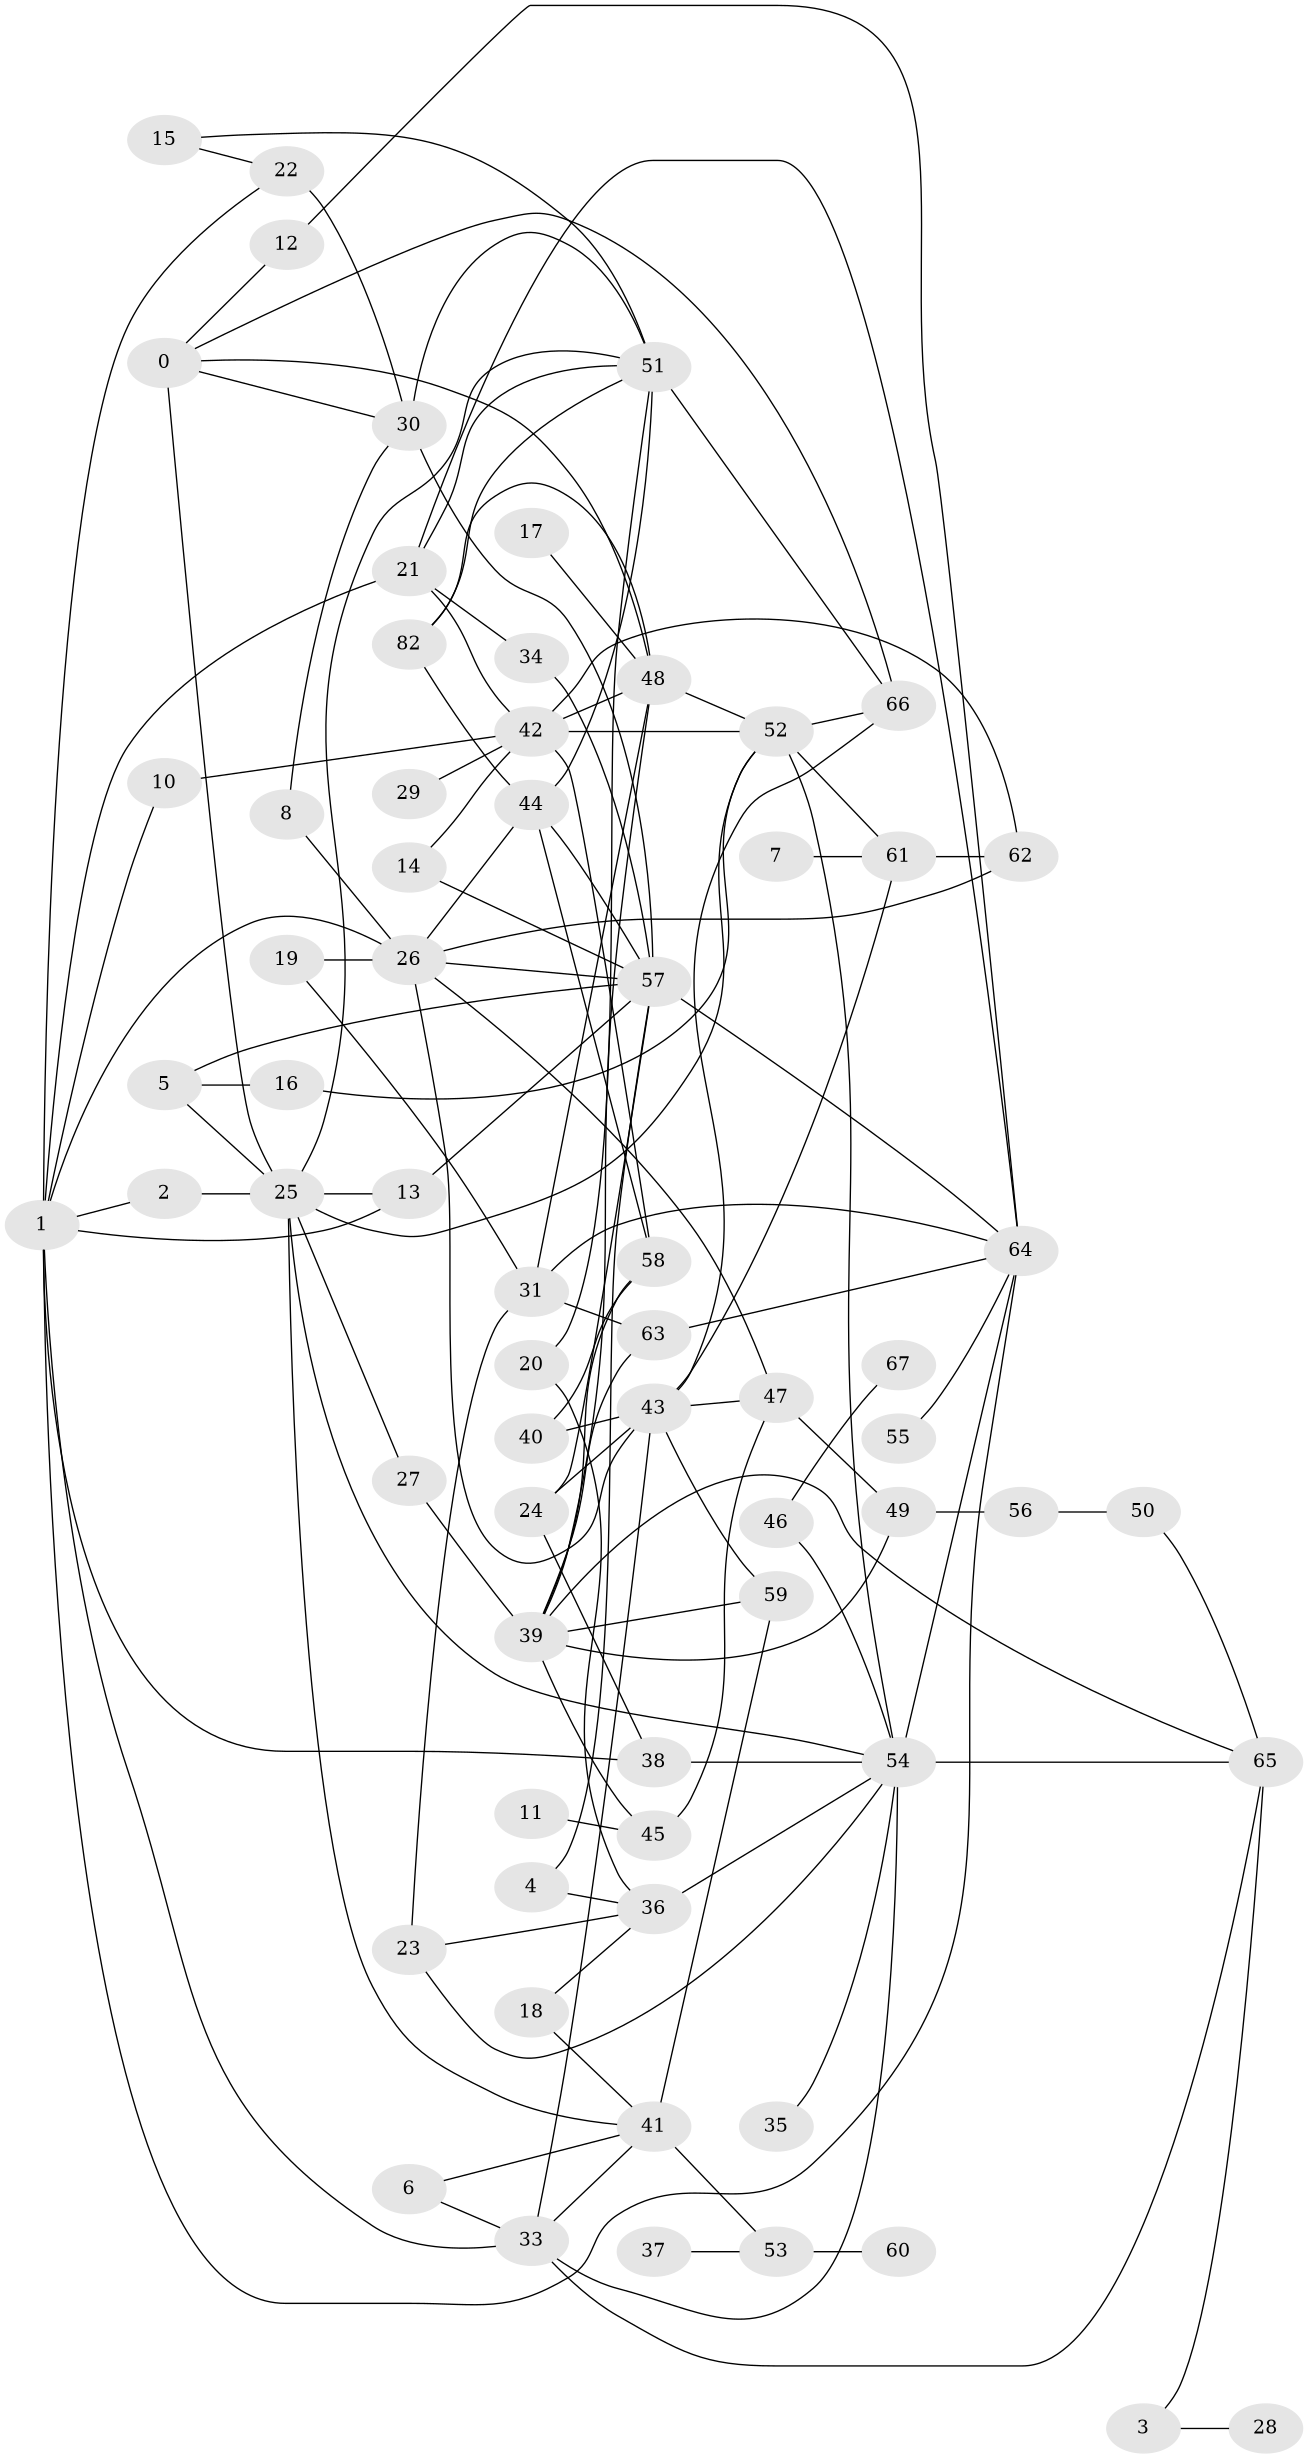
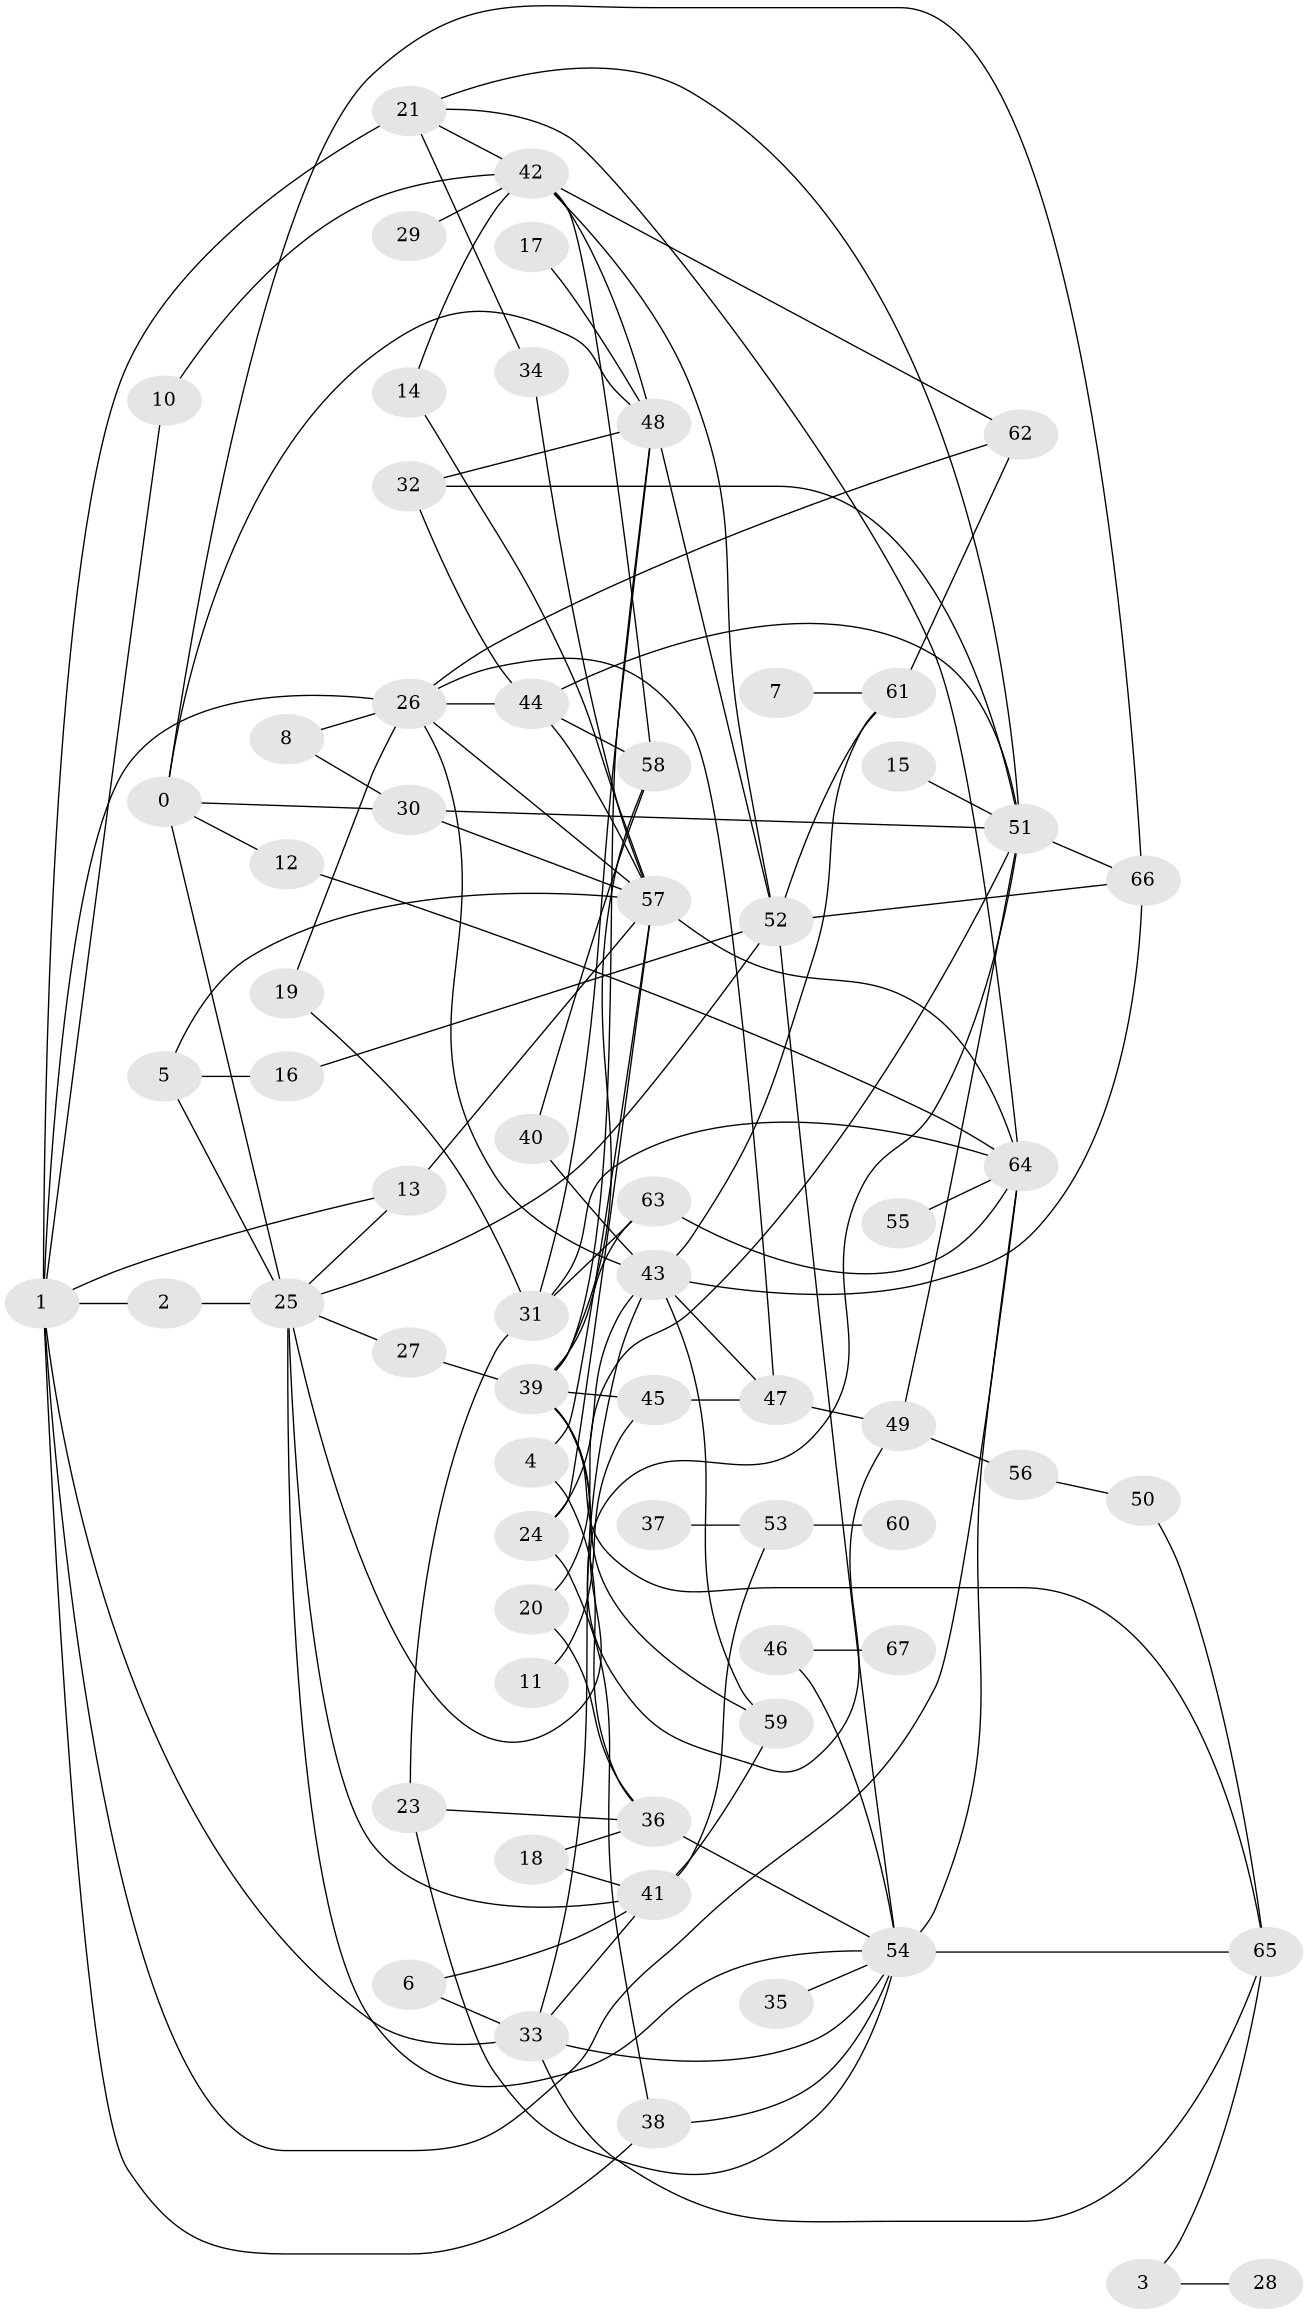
  graph {
    rankdir=LR
    node [color=gray90 style=filled]
    edge [weight=1.0]
    1
    2
    10
    13
    21
-   22
    26
    33
    38
    64
    25
    42
    57
    51
    34
    30
    43
    44
    47
    62
    65
    41
    54
    48
    52
    58
    27
    3
    28
    4
    36
    5
    16
    6
    53
    59
    7
    61
    8
    n40 [label=0]
    12
    66
    11
    45
    14
    15
    17
    18
    19
    31
    63
    20
    23
    24
    39
    49
    29
-   32 [label=82]
+   32
    35
    37
    60
    56
    40
    46
    67
    50
    55
    1 -- 2
    1 -- 10
    1 -- 13
    1 -- 21
-   1 -- 22
    1 -- 26
    1 -- 33
    1 -- 38 [weight=2.0]
    1 -- 64
    2 -- 25
    10 -- 42
    13 -- 57
    21 -- 64
    21 -- 42
    21 -- 51
    21 -- 34
-   22 -- 30
    26 -- 57
    26 -- 43
    26 -- 44
    26 -- 47 [weight=2.0]
    26 -- 62
    33 -- 43
    33 -- 65
    33 -- 41
    33 -- 54
    38 -- 54
    25 -- 13
    25 -- 51
    25 -- 41
    25 -- 54
    25 -- 52
    25 -- 27
    42 -- 62
    42 -- 48
    42 -- 52
    42 -- 58
    57 -- 64
    51 -- 66
    34 -- 57
    30 -- 57
    30 -- 51
    43 -- 47
    43 -- 59
    43 -- 61
    43 -- 66
    44 -- 57
    44 -- 51
    44 -- 58
    47 -- 49
    41 -- 53
    41 -- 59
    54 -- 64
    54 -- 65
    48 -- 52
    52 -- 54
    52 -- 61
    52 -- 66
    27 -- 39
    3 -- 65
    3 -- 28
    4 -- 57
    4 -- 36
    36 -- 54
    5 -- 25
    5 -- 57
    5 -- 16
    16 -- 52
    6 -- 33
    6 -- 41
    53 -- 60
    7 -- 61
    61 -- 62
    8 -- 26
    8 -- 30
    n40 -- 25
    n40 -- 30
    n40 -- 48
    n40 -- 12
    n40 -- 66
    12 -- 64
    11 -- 45
    45 -- 47
    14 -- 42
    14 -- 57
-   15 -- 22
    15 -- 51
    17 -- 48
    18 -- 41
    18 -- 36
    19 -- 26
    19 -- 31
    31 -- 64
    31 -- 48
    31 -- 63
    63 -- 64
    20 -- 51
    20 -- 36
    23 -- 54
    23 -- 36
    23 -- 31
    24 -- 38
    24 -- 57
    24 -- 43
    39 -- 65
    39 -- 48
    39 -- 58
    39 -- 59
    39 -- 45
    39 -- 63
    39 -- 49
+   49 -- 51
    49 -- 56
    29 -- 42
    32 -- 51
    32 -- 44
    32 -- 48
    35 -- 54
    37 -- 53
    56 -- 50
    40 -- 43
    40 -- 58 [weight=2.0]
    46 -- 54
    46 -- 67
    50 -- 65
    55 -- 64
  }
